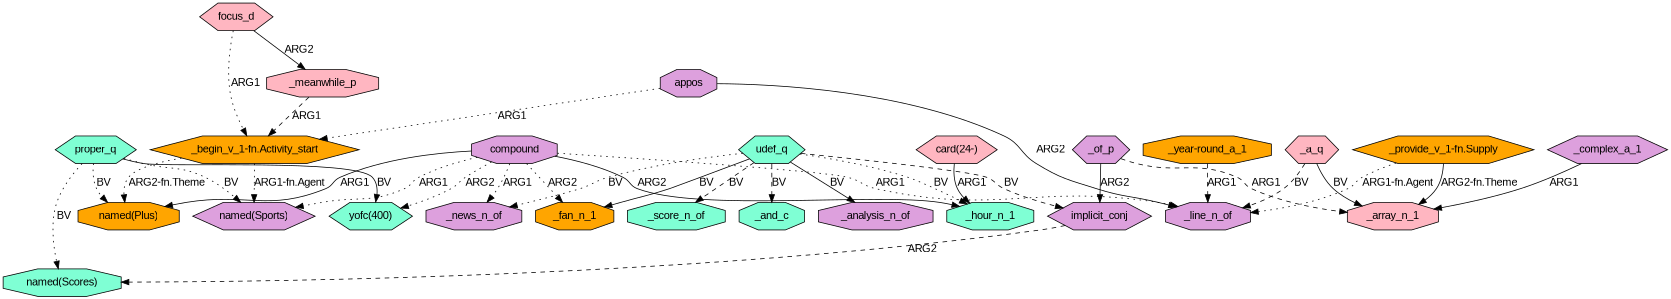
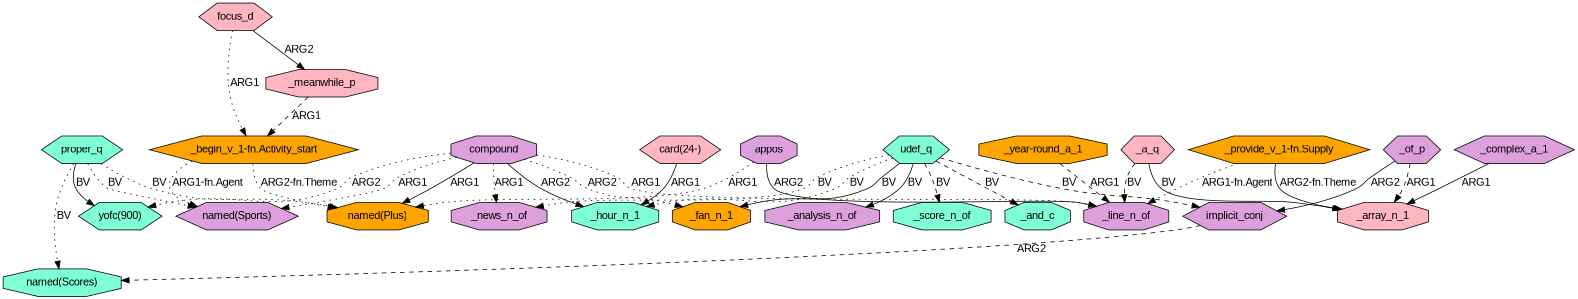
  digraph {
    fontname="Liberation Sans"
    node [fillcolor=plum fontname="Liberation Sans" shape=octagon style=filled]
    edge [fontname="Liberation Sans" style=dotted]
    "named(Plus)" [fillcolor=orange]
    appos
    _line_n_of
    proper_q [fillcolor=aquamarine shape=hexagon]
    "named(Sports)" [shape=hexagon]
    "named(Scores)" [fillcolor=aquamarine]
-   "yofc(900)" [fillcolor=aquamarine shape=hexagon label="yofc(400)"]
+   "yofc(900)" [fillcolor=aquamarine shape=hexagon]
    "_begin_v_1-fn.Activity_start" [fillcolor=orange shape=hexagon]
    compound
    _fan_n_1 [fillcolor=orange]
    _hour_n_1 [fillcolor=aquamarine]
    _news_n_of
    udef_q [fillcolor=aquamarine shape=hexagon]
    implicit_conj [shape=hexagon]
    _score_n_of [fillcolor=aquamarine]
    _and_c [fillcolor=aquamarine]
    _analysis_n_of
    _of_p [shape=hexagon]
    _array_n_1 [fillcolor=lightpink]
    "_provide_v_1-fn.Supply" [fillcolor=orange shape=hexagon]
    focus_d [fillcolor=lightpink shape=hexagon]
    _meanwhile_p [fillcolor=lightpink]
    "_year-round_a_1" [fillcolor=orange]
    _a_q [fillcolor=lightpink shape=hexagon]
    "card(24-)" [fillcolor=lightpink shape=hexagon]
    _complex_a_1 [shape=hexagon]
-   appos -> "_begin_v_1-fn.Activity_start" [label=ARG1]
+   appos -> "named(Plus)" [label=ARG1]
    appos -> _line_n_of [label=ARG2 style=solid]
    proper_q -> "named(Plus)" [label=BV]
    proper_q -> "named(Sports)" [label=BV]
    proper_q -> "named(Scores)" [label=BV]
    proper_q -> "yofc(900)" [label=BV style=solid]
    "_begin_v_1-fn.Activity_start" -> "named(Plus)" [label="ARG2-fn.Theme"]
    "_begin_v_1-fn.Activity_start" -> "named(Sports)" [label="ARG1-fn.Agent"]
    compound -> "named(Plus)" [label=ARG1 style=solid]
    compound -> _line_n_of [label=ARG1]
    compound -> "named(Sports)" [label=ARG1]
    compound -> "yofc(900)" [label=ARG2]
    compound -> _fan_n_1 [label=ARG2]
    compound -> _hour_n_1 [label=ARG2 style=solid]
    compound -> _news_n_of [label=ARG1]
    udef_q -> _fan_n_1 [label=BV style=solid]
    udef_q -> _hour_n_1 [label=BV]
    udef_q -> _news_n_of [label=BV]
    udef_q -> implicit_conj [label=BV style=dashed]
    udef_q -> _score_n_of [label=BV style=dashed]
    udef_q -> _and_c [label=BV style=dashed]
    udef_q -> _analysis_n_of [label=BV style=solid]
    implicit_conj -> "named(Scores)" [label=ARG2 style=dashed]
    _of_p -> implicit_conj [label=ARG2 style=solid]
    _of_p -> _array_n_1 [label=ARG1 style=dashed]
    "_provide_v_1-fn.Supply" -> _line_n_of [label="ARG1-fn.Agent"]
    "_provide_v_1-fn.Supply" -> _array_n_1 [label="ARG2-fn.Theme" style=solid]
    focus_d -> "_begin_v_1-fn.Activity_start" [label=ARG1]
    focus_d -> _meanwhile_p [label=ARG2 style=solid]
    _meanwhile_p -> "_begin_v_1-fn.Activity_start" [label=ARG1 style=dashed]
    "_year-round_a_1" -> _line_n_of [label=ARG1 style=dashed]
    _a_q -> _line_n_of [label=BV style=dashed]
    _a_q -> _array_n_1 [label=BV style=solid]
    "card(24-)" -> _hour_n_1 [label=ARG1 style=solid]
    _complex_a_1 -> _array_n_1 [label=ARG1 style=solid]
  }
